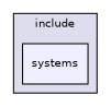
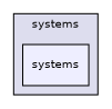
  digraph {
    compound=true
    n1 [fillcolor="#eeeeff" fontname=Helvetica fontsize=10 label=systems pencolor=black shape=box style=filled]
    subgraph cluster_1 {
      bgcolor="#ddddee"
      fontname=Helvetica
      fontsize=10
-     label=include
+     label=systems
      pencolor=black
      n1
    }
  }
